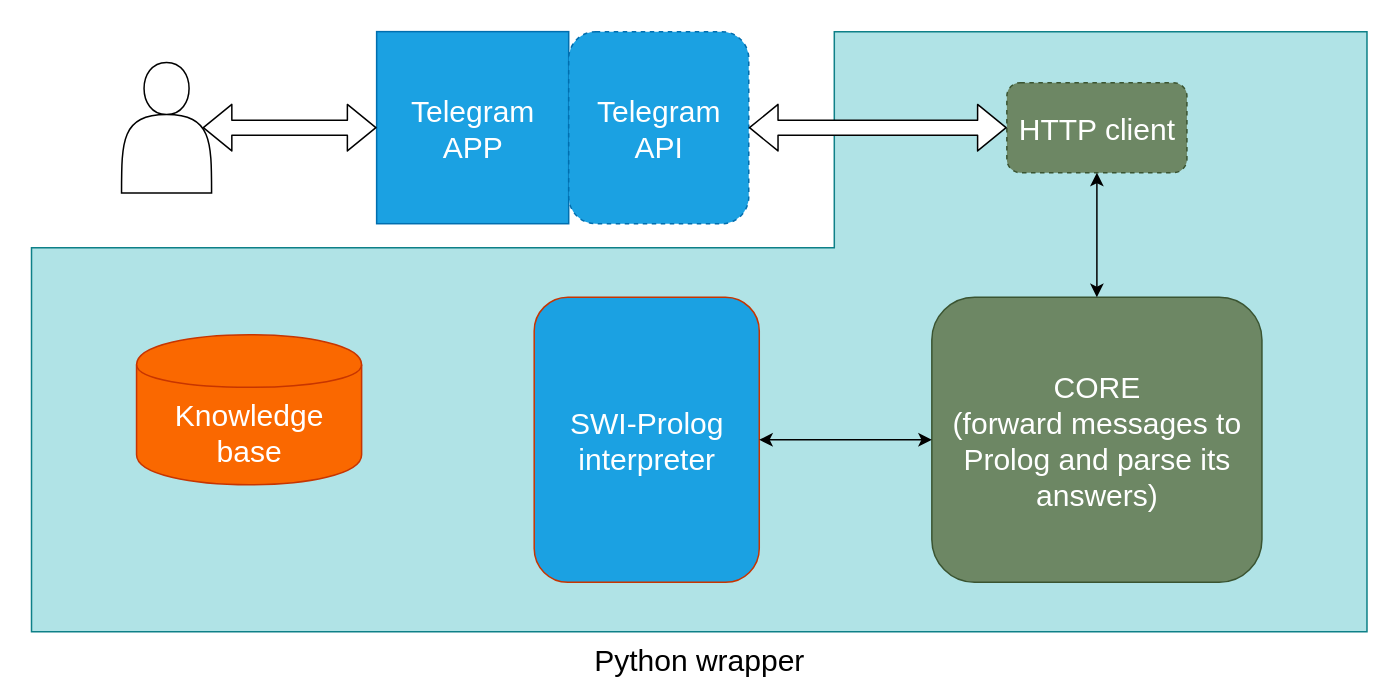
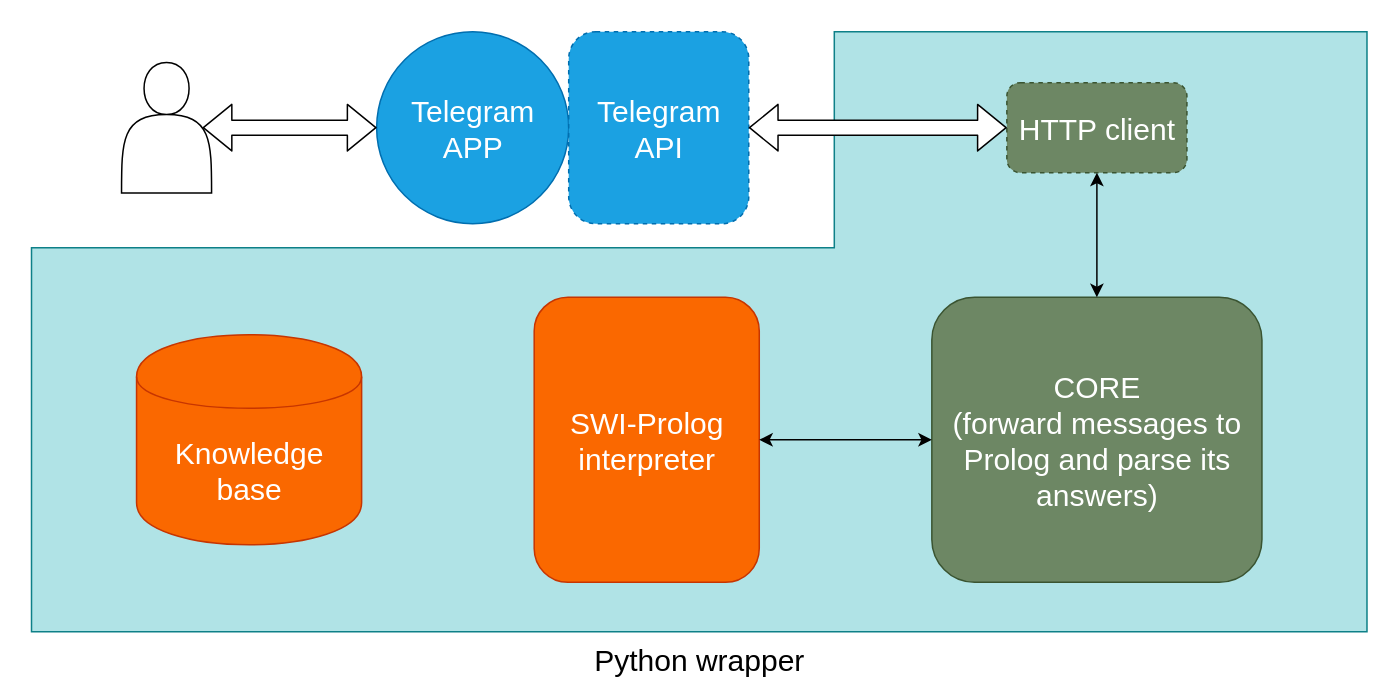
  <mxCell id="0" />
  <mxCell id="1" parent="0" />
  <mxCell id="2" value="" style="group" vertex="1" connectable="0" parent="1"><mxGeometry x="20.5" y="20.5" width="890" height="400" as="geometry" /></mxCell>
  <mxCell id="3" value="Python wrapper" style="shape=corner;whiteSpace=wrap;html=1;fontSize=20;dx=355;dy=256;direction=west;rotation=0;labelPosition=center;verticalLabelPosition=bottom;align=center;verticalAlign=top;fillColor=#b0e3e6;strokeColor=#0e8088;" vertex="1" parent="2"><mxGeometry width="890" height="400" as="geometry" /></mxCell>
  <mxCell id="4" value="" style="shape=actor;whiteSpace=wrap;html=1;" vertex="1" parent="2"><mxGeometry x="60" y="20.5" width="60" height="87" as="geometry" /></mxCell>
- <mxCell id="5" value="&lt;font style=&quot;font-size: 20px&quot;&gt;Telegram APP&lt;/font&gt;" style="whiteSpace=wrap;html=1;aspect=fixed;fillColor=#1ba1e2;strokeColor=#006EAF;fontColor=#ffffff;" vertex="1" parent="2"><mxGeometry x="230" width="128" height="128" as="geometry" /></mxCell>
+ <mxCell id="5" value="&lt;font style=&quot;font-size: 20px&quot;&gt;Telegram APP&lt;/font&gt;" style="ellipse;whiteSpace=wrap;html=1;aspect=fixed;fillColor=#1ba1e2;strokeColor=#006EAF;fontColor=#ffffff;" vertex="1" parent="2"><mxGeometry x="230" width="128" height="128" as="geometry" /></mxCell>
  <mxCell id="6" value="&lt;font style=&quot;font-size: 20px&quot;&gt;Telegram API&lt;/font&gt;" style="rounded=1;whiteSpace=wrap;html=1;fillColor=#1ba1e2;strokeColor=#006EAF;fontColor=#ffffff;dashed=1;" vertex="1" parent="2"><mxGeometry x="358" width="120" height="128" as="geometry" /></mxCell>
  <mxCell id="7" value="&lt;font style=&quot;font-size: 20px&quot;&gt;HTTP client&lt;/font&gt;" style="rounded=1;whiteSpace=wrap;html=1;fillColor=#6d8764;strokeColor=#3A5431;fontColor=#ffffff;dashed=1;" vertex="1" parent="2"><mxGeometry x="650" y="34" width="120" height="60" as="geometry" /></mxCell>
- <mxCell id="8" value="&lt;font style=&quot;font-size: 20px&quot;&gt;SWI-Prolog interpreter&lt;/font&gt;" style="rounded=1;whiteSpace=wrap;html=1;fillColor=#1ba1e2;strokeColor=#C73500;fontColor=#ffffff;" vertex="1" parent="2"><mxGeometry x="335" y="177" width="150" height="190" as="geometry" /></mxCell>
- <mxCell id="9" value="&lt;font style=&quot;font-size: 20px&quot;&gt;Knowledge&lt;br&gt;base&lt;/font&gt;" style="shape=cylinder;whiteSpace=wrap;html=1;boundedLbl=1;backgroundOutline=1;fillColor=#fa6800;strokeColor=#C73500;fontColor=#ffffff;" vertex="1" parent="2"><mxGeometry x="70" y="202" width="150" height="100" as="geometry" /></mxCell>
+ <mxCell id="8" value="&lt;font style=&quot;font-size: 20px&quot;&gt;SWI-Prolog interpreter&lt;/font&gt;" style="rounded=1;whiteSpace=wrap;html=1;fillColor=#fa6800;strokeColor=#C73500;fontColor=#ffffff;" vertex="1" parent="2"><mxGeometry x="335" y="177" width="150" height="190" as="geometry" /></mxCell>
+ <mxCell id="9" value="&lt;font style=&quot;font-size: 20px&quot;&gt;Knowledge&lt;br&gt;base&lt;/font&gt;" style="shape=cylinder;whiteSpace=wrap;html=1;boundedLbl=1;backgroundOutline=1;fillColor=#fa6800;strokeColor=#C73500;fontColor=#ffffff;" vertex="1" parent="2"><mxGeometry x="70" y="202" width="150" height="140" as="geometry" /></mxCell>
  <mxCell id="10" value="&lt;font style=&quot;font-size: 20px&quot;&gt;CORE&lt;br&gt;(forward messages to Prolog and parse its answers)&lt;br&gt;&lt;/font&gt;" style="rounded=1;whiteSpace=wrap;html=1;fillColor=#6d8764;strokeColor=#3A5431;fontColor=#ffffff;" vertex="1" parent="2"><mxGeometry x="600" y="177" width="220" height="190" as="geometry" /></mxCell>
  <mxCell id="11" value="" style="endArrow=classic;startArrow=classic;html=1;entryX=0.5;entryY=1;entryDx=0;entryDy=0;exitX=0.5;exitY=0;exitDx=0;exitDy=0;" edge="1" parent="2" source="10" target="7"><mxGeometry width="50" height="50" relative="1" as="geometry"><mxPoint x="600" y="172" as="sourcePoint" /><mxPoint x="650" y="122" as="targetPoint" /></mxGeometry></mxCell>
  <mxCell id="12" value="" style="endArrow=classic;startArrow=classic;html=1;exitX=0;exitY=0.5;exitDx=0;exitDy=0;entryX=1;entryY=0.5;entryDx=0;entryDy=0;" edge="1" parent="2" source="10" target="8"><mxGeometry width="50" height="50" relative="1" as="geometry"><mxPoint x="725" y="159" as="sourcePoint" /><mxPoint x="530" y="291" as="targetPoint" /></mxGeometry></mxCell>
  <mxCell id="13" value="" style="shape=flexArrow;endArrow=classic;startArrow=classic;html=1;entryX=0;entryY=0.5;entryDx=0;entryDy=0;exitX=1;exitY=0.5;exitDx=0;exitDy=0;fillColor=#ffffff;" edge="1" parent="2" source="6" target="7"><mxGeometry width="50" height="50" relative="1" as="geometry"><mxPoint x="453.5" y="154" as="sourcePoint" /><mxPoint x="503.5" y="104" as="targetPoint" /></mxGeometry></mxCell>
  <mxCell id="14" value="" style="shape=flexArrow;endArrow=classic;startArrow=classic;html=1;entryX=0;entryY=0.5;entryDx=0;entryDy=0;exitX=0.9;exitY=0.5;exitDx=0;exitDy=0;exitPerimeter=0;fillColor=#ffffff;" edge="1" parent="2" source="4" target="5"><mxGeometry width="50" height="50" relative="1" as="geometry"><mxPoint x="120" y="101" as="sourcePoint" /><mxPoint x="170" y="51" as="targetPoint" /></mxGeometry></mxCell>
